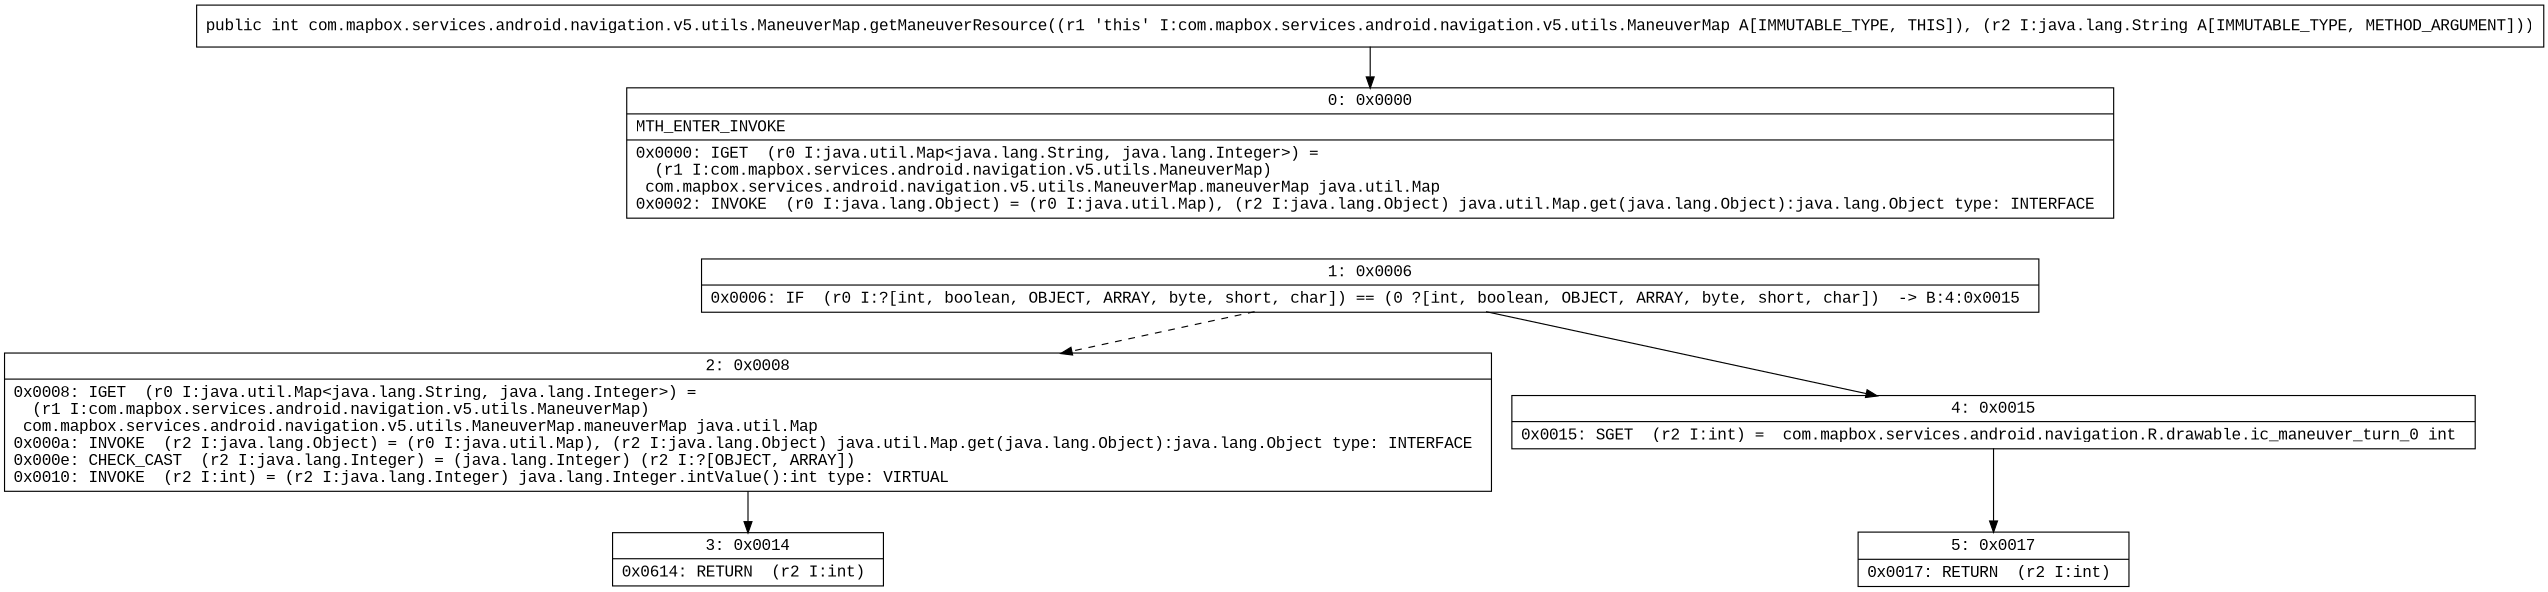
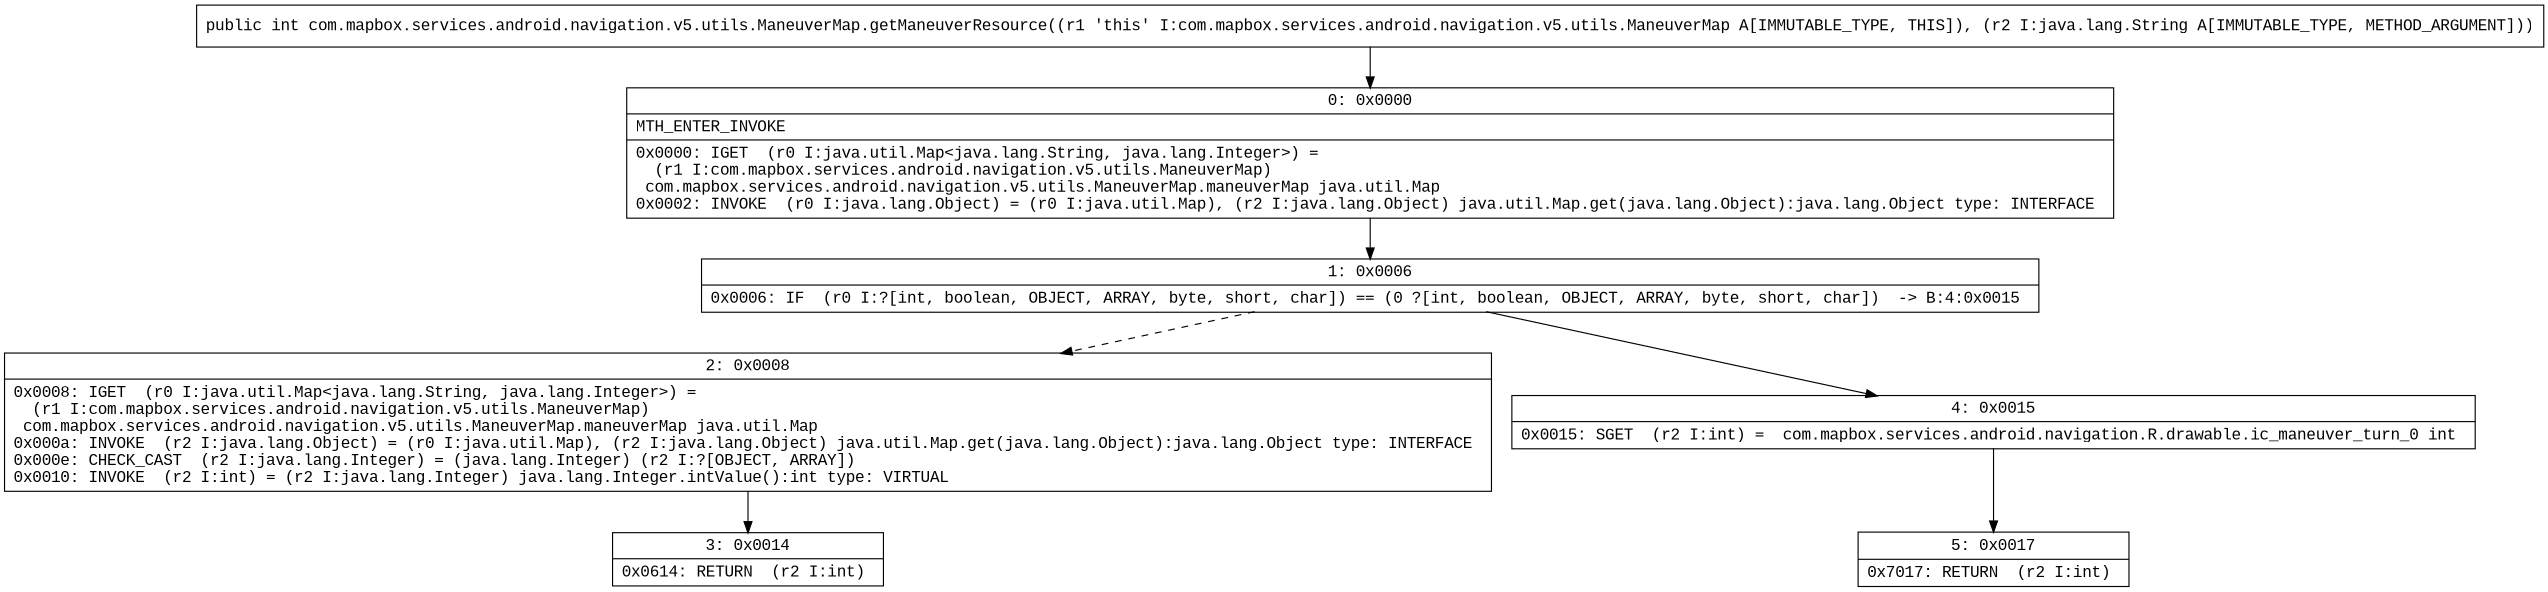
  digraph {
    fontname="Liberation Mono"
    node [fontname="Liberation Mono" shape=record]
    edge [fontname="Liberation Mono"]
    n1 [label="{0\:\ 0x0000|MTH_ENTER_INVOKE\l|0x0000: IGET  (r0 I:java.util.Map\<java.lang.String, java.lang.Integer\>) = \l  (r1 I:com.mapbox.services.android.navigation.v5.utils.ManeuverMap)\l com.mapbox.services.android.navigation.v5.utils.ManeuverMap.maneuverMap java.util.Map \l0x0002: INVOKE  (r0 I:java.lang.Object) = (r0 I:java.util.Map), (r2 I:java.lang.Object) java.util.Map.get(java.lang.Object):java.lang.Object type: INTERFACE \l}"]
    n2 [label="{1\:\ 0x0006|0x0006: IF  (r0 I:?[int, boolean, OBJECT, ARRAY, byte, short, char]) == (0 ?[int, boolean, OBJECT, ARRAY, byte, short, char])  \-\> B:4:0x0015 \l}"]
    n3 [label="{2\:\ 0x0008|0x0008: IGET  (r0 I:java.util.Map\<java.lang.String, java.lang.Integer\>) = \l  (r1 I:com.mapbox.services.android.navigation.v5.utils.ManeuverMap)\l com.mapbox.services.android.navigation.v5.utils.ManeuverMap.maneuverMap java.util.Map \l0x000a: INVOKE  (r2 I:java.lang.Object) = (r0 I:java.util.Map), (r2 I:java.lang.Object) java.util.Map.get(java.lang.Object):java.lang.Object type: INTERFACE \l0x000e: CHECK_CAST  (r2 I:java.lang.Integer) = (java.lang.Integer) (r2 I:?[OBJECT, ARRAY]) \l0x0010: INVOKE  (r2 I:int) = (r2 I:java.lang.Integer) java.lang.Integer.intValue():int type: VIRTUAL \l}"]
    n4 [label="{4\:\ 0x0015|0x0015: SGET  (r2 I:int) =  com.mapbox.services.android.navigation.R.drawable.ic_maneuver_turn_0 int \l}"]
    n5 [label="{3\:\ 0x0014|0x0614: RETURN  (r2 I:int) \l}"]
-   n6 [label="{5\:\ 0x0017|0x0017: RETURN  (r2 I:int) \l}"]
+   n6 [label="{5\:\ 0x0017|0x7017: RETURN  (r2 I:int) \l}"]
    n7 [label="{public int com.mapbox.services.android.navigation.v5.utils.ManeuverMap.getManeuverResource((r1 'this' I:com.mapbox.services.android.navigation.v5.utils.ManeuverMap A[IMMUTABLE_TYPE, THIS]), (r2 I:java.lang.String A[IMMUTABLE_TYPE, METHOD_ARGUMENT])) }"]
+   n1 -> n2
    n2 -> n3 [style=dashed]
    n2 -> n4
    n3 -> n5
    n4 -> n6
    n7 -> n1
  }
